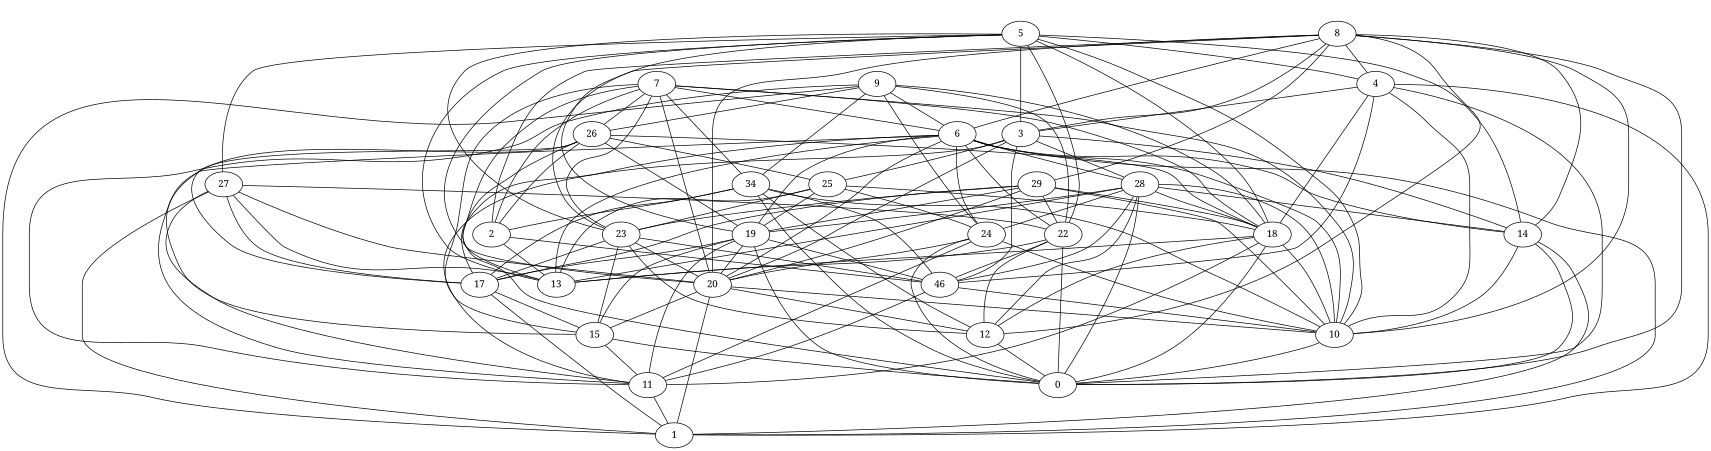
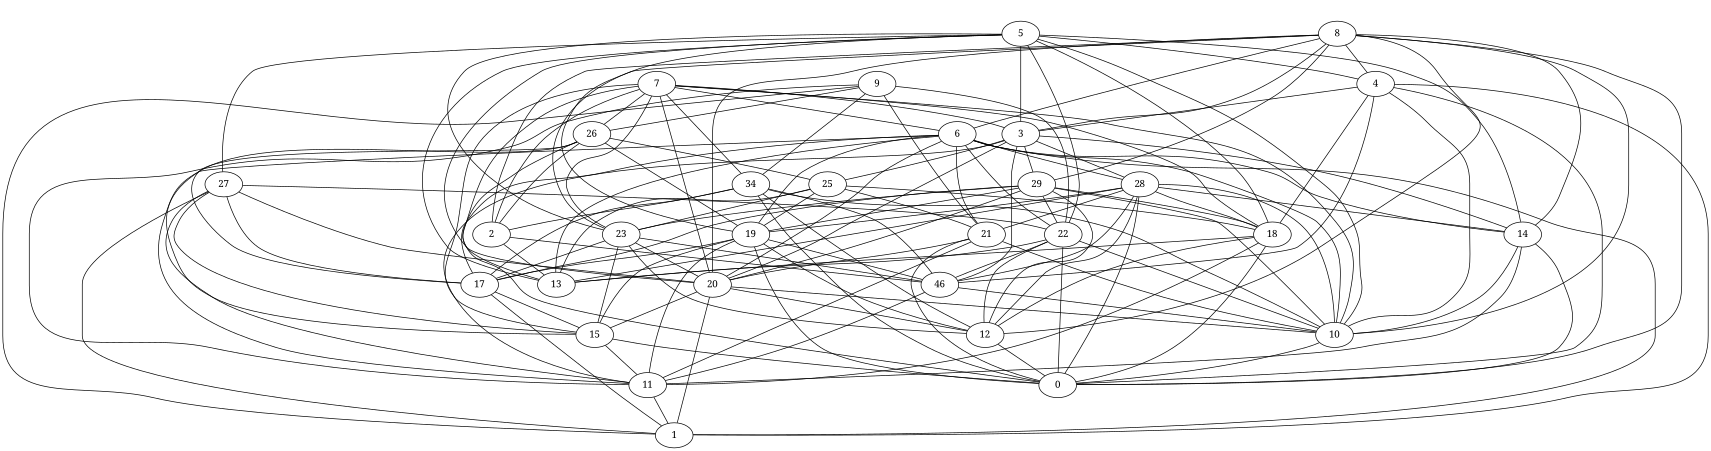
  digraph {
    fontname="Noto Serif"
    node [fontname="Noto Serif"]
    edge [color=black dir=none fontname="Noto Serif"]
    n1 [label=34]
    n2 [label=46]
    10
    0
    12
    17
    2
    11
    1
    18
    13
    27
    20
    22
    15
    9
-   21 [label=24]
+   21
    6
    26
    19
    28
    14
    29
    23
    7
    3
    25
    4
    5
    8
    subgraph sub_1 {
      n1
      n2
      10
      0
      12
      17
      2
      11
      1
      18
      13
      27
      20
      22
      15
      9
      21
      6
      26
      19
      28
      14
      29
      23
      7
      3
      25
      4
      5
      8
    }
    n1 -> n2
    n1 -> 10
    n1 -> 0
    n1 -> 12
    n1 -> 17
    n1 -> 2
    n2 -> 10
    n2 -> 11
    10 -> 0
    12 -> 0
    17 -> 1
    17 -> 15
    2 -> n2
    2 -> 13
    11 -> 1
-   18 -> 10
+   22 -> 10
    18 -> 0
    18 -> 12
    18 -> 11
    18 -> 13
    27 -> 17
    27 -> 11
    27 -> 1
-   27 -> 13
+   27 -> 15
    27 -> 20
    27 -> 22
    20 -> 10
    20 -> 12
    20 -> 1
    20 -> 15
    22 -> n2
    22 -> 0
    22 -> 12
    22 -> 13
    15 -> 0
    15 -> 11
    9 -> n1
    9 -> 11
    9 -> 1
-   9 -> 18
    9 -> 22
    9 -> 21
-   9 -> 6
    9 -> 26
    21 -> 10
    21 -> 0
    21 -> 11
    21 -> 20
    6 -> 10
    6 -> 17
    6 -> 11
    6 -> 1
    6 -> 13
    6 -> 20
    6 -> 22
    6 -> 21
    6 -> 19
    6 -> 28
    6 -> 14
    26 -> 0
    26 -> 17
    26 -> 2
-   26 -> 18
    26 -> 15
    26 -> 19
    26 -> 25
    19 -> n2
    19 -> 0
-   19 -> 20
+   19 -> 12
    19 -> 17
    19 -> 11
    19 -> 15
    28 -> n2
    28 -> 10
    28 -> 0
    28 -> 12
    28 -> 18
    28 -> 13
    28 -> 21
    28 -> 19
    28 -> 14
    14 -> 10
    14 -> 0
-   14 -> 1
+   14 -> 11
    29 -> 10
+   29 -> 12
    29 -> 17
    29 -> 18
    29 -> 20
    29 -> 22
    29 -> 19
    29 -> 23
    23 -> n2
    23 -> 12
    23 -> 17
    23 -> 20
    23 -> 15
    7 -> n1
    7 -> 10
    7 -> 2
    7 -> 18
    7 -> 13
    7 -> 20
    7 -> 15
    7 -> 6
    7 -> 26
    7 -> 23
+   7 -> 3
    3 -> n2
    3 -> 11
    3 -> 20
    3 -> 28
    3 -> 14
+   3 -> 29
    3 -> 25
    25 -> 18
    25 -> 13
    25 -> 21
    25 -> 19
    25 -> 23
    4 -> n2
    4 -> 10
    4 -> 0
    4 -> 1
    4 -> 18
    4 -> 3
    5 -> 10
    5 -> 18
    5 -> 13
    5 -> 27
    5 -> 20
    5 -> 22
    5 -> 19
    5 -> 14
    5 -> 23
    5 -> 3
    5 -> 4
    8 -> 10
    8 -> 0
    8 -> 12
    8 -> 2
    8 -> 20
    8 -> 6
    8 -> 14
    8 -> 29
    8 -> 23
    8 -> 3
    8 -> 4
  }
